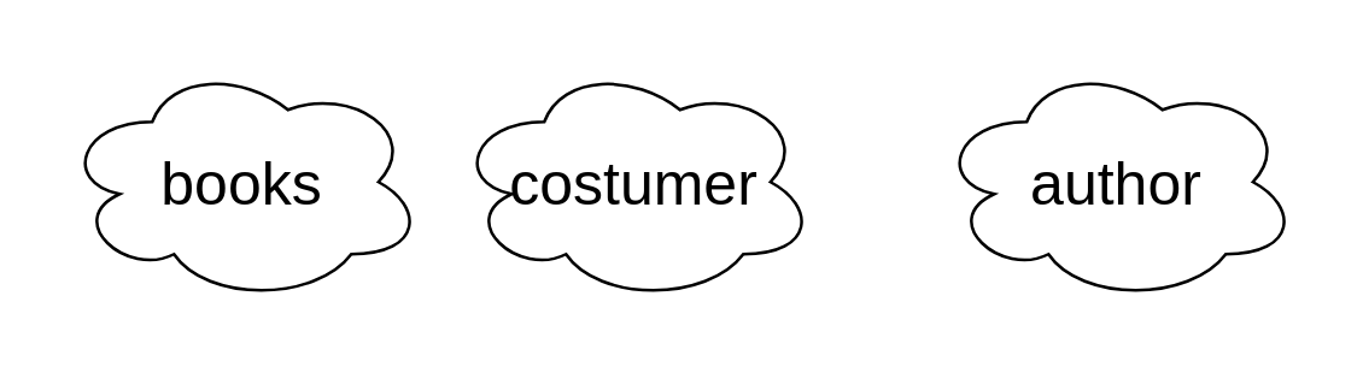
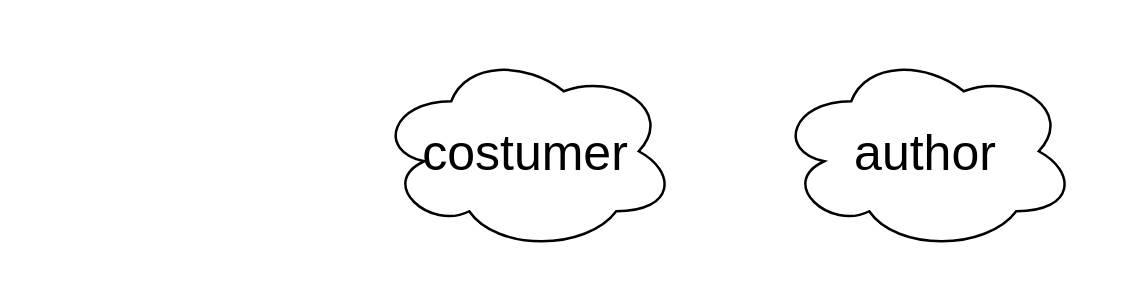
  <mxCell id="0" />
  <mxCell id="1" parent="0" />
- <mxCell id="2" value="books" style="ellipse;shape=cloud;whiteSpace=wrap;html=1;hachureGap=4;fontFamily=Helvetica;fontSize=20;" parent="1" vertex="1"><mxGeometry x="20" y="20" width="120" height="80" as="geometry" /></mxCell>
  <mxCell id="3" value="costumer" style="ellipse;shape=cloud;whiteSpace=wrap;html=1;hachureGap=4;fontFamily=Helvetica;fontSize=20;" vertex="1" parent="1"><mxGeometry x="150" y="20" width="120" height="80" as="geometry" /></mxCell>
  <mxCell id="4" value="author" style="ellipse;shape=cloud;whiteSpace=wrap;html=1;hachureGap=4;fontFamily=Helvetica;fontSize=20;" vertex="1" parent="1"><mxGeometry x="310" y="20" width="120" height="80" as="geometry" /></mxCell>
